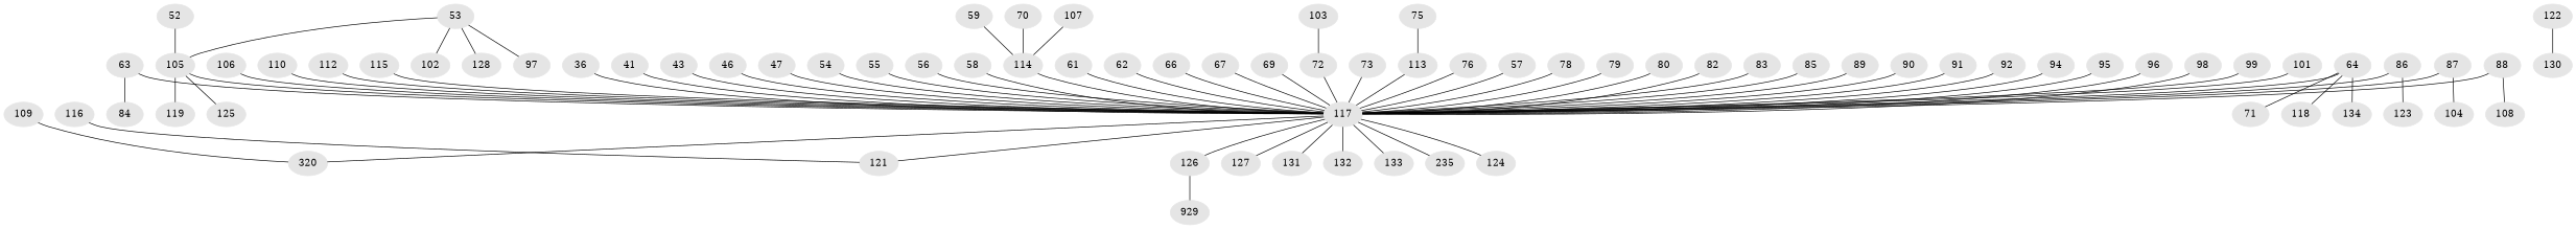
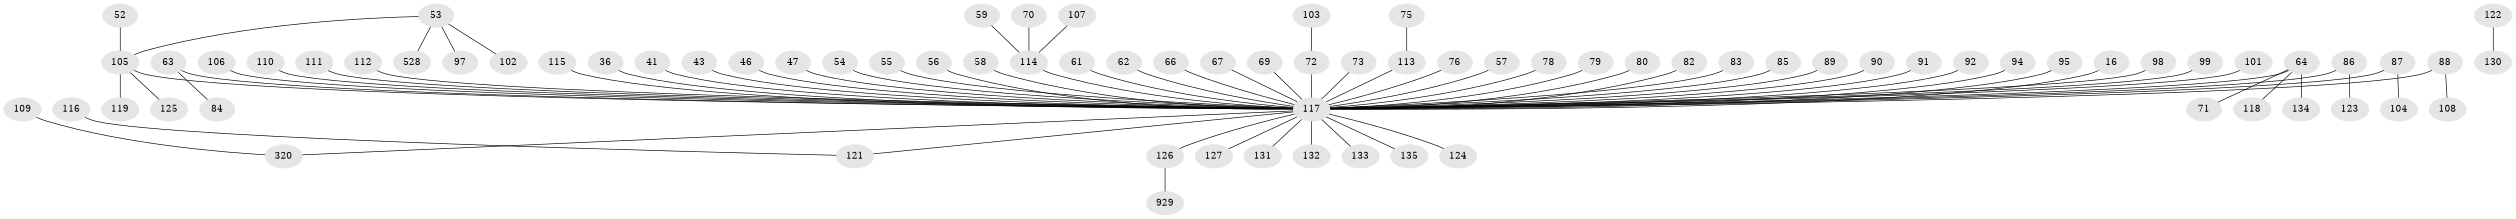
  graph {
    node [color=gray90 style=filled]
    117 [super="+65+100"]
    n2 [label=320 super="+8"]
    121 [super="+19"]
    124
    126
    127
    131
    132
    133
-   135 [label=235]
+   135
    36
    41
    43
    46
    47
    105 [super="+1"]
    119
    125
    52
    54
    55
    56
    58
    114 [super="+29+40"]
    59
    61
    62
    63
    84
    64 [super="+60"]
    n31 [label=71]
    118
    134
    66
    67
    69
    70
    72
    73
    113 [super="+57"]
    75
    76
    n43 [label=57]
    78
    79
    80
    82
    83
    85
    86
    123
    87 [super="+6"]
    104 [super="+48"]
    88 [super="+74"]
    108
    89
    90
    91
    92 [super="+42"]
    n60 [label=53]
    97
    102
-   128
+   128 [label=528]
    94
    95
-   96
+   96 [label=16]
    98
    99
    101
    103
    106
    107
    109
    110
+   111
    112
    115
    116
    122
    130
    n81 [label=929]
    117 -- n2
    117 -- 121
    117 -- 124
    117 -- 126
    117 -- 127
    117 -- 131
    117 -- 132
    117 -- 133
    117 -- 135
    126 -- n81
    36 -- 117
    41 -- 117
    43 -- 117
    46 -- 117
    47 -- 117
    105 -- 117
    105 -- 119
    105 -- 125
    52 -- 105
    54 -- 117
    55 -- 117
    56 -- 117
    58 -- 117
    114 -- 117
    59 -- 114
    61 -- 117
    62 -- 117
    63 -- 117
    63 -- 84
    64 -- 117
    64 -- n31
    64 -- 118
    64 -- 134
    66 -- 117
    67 -- 117
    69 -- 117
    70 -- 114
    72 -- 117
    73 -- 117
    113 -- 117
    75 -- 113
    76 -- 117
    n43 -- 117
    78 -- 117
    79 -- 117
    80 -- 117
    82 -- 117
    83 -- 117
    85 -- 117
    86 -- 117
    86 -- 123
    87 -- 117
    87 -- 104
    88 -- 117
    88 -- 108
    89 -- 117
    90 -- 117
    91 -- 117
    92 -- 117
    n60 -- 105
    n60 -- 97
    n60 -- 102
    n60 -- 128
    94 -- 117
    95 -- 117
    96 -- 117
    98 -- 117
    99 -- 117
    101 -- 117
    103 -- 72
    106 -- 117
    107 -- 114
    109 -- n2
    110 -- 117
+   111 -- 117
    112 -- 117
    115 -- 117
    116 -- 121
    122 -- 130
  }
